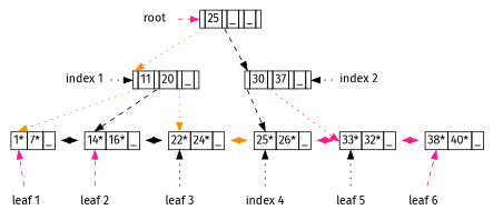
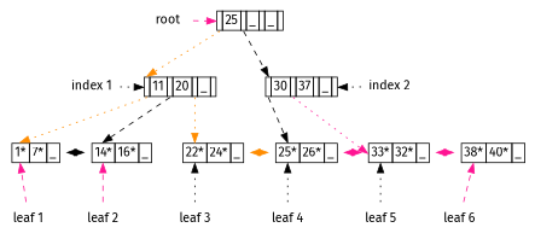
  digraph {
    fontname="Fira Sans"
    splines=false
    node [fontname="Fira Sans" shape=none]
    edge [color=black fontname="Fira Sans" style=dotted]
    n1 [label=<<table border="0" cellborder="1" cellspacing="0">                     <tr>                         <td port="connector0"></td>                         <td port="key0">25</td>                         <td port="connector1"></td>                         <td port="key1">_</td>                         <td port="connector2"></td>                         <td port="key2">_</td>                         <td port="connector3"></td>                     </tr>                 </table>>]
    n2 [label=root]
    n3 [label=<<table border="0" cellborder="1" cellspacing="0">                     <tr>                         <td port="connector0"></td>                         <td port="key0">11</td>                         <td port="connector1"></td>                         <td port="key1">20</td>                         <td port="connector2"></td>                         <td port="key2">_</td>                         <td port="connector3"></td>                     </tr>                 </table>>]
    n4 [label=<<table border="0" cellborder="1" cellspacing="0">                     <tr>                         <td port="connector0"></td>                         <td port="key0">30</td>                         <td port="connector1"></td>                         <td port="key1">37</td>                         <td port="connector2"></td>                         <td port="key2">_</td>                         <td port="connector3"></td>                     </tr>                 </table>>]
    n5 [label="index 1"]
    n6 [label="index 2"]
    n7 [label=<<table border="0" cellborder="1" cellspacing="0">                     <tr>                         <td port="key0">1*</td>                         <td port="key1">7*</td>                         <td port="key2">_</td>                     </tr>                 </table>>]
    n8 [label=<<table border="0" cellborder="1" cellspacing="0">                     <tr>                         <td port="key0">14*</td>                         <td port="key1">16*</td>                         <td port="key2">_</td>                     </tr>                 </table>>]
    n9 [label=<<table border="0" cellborder="1" cellspacing="0">                     <tr>                         <td port="key0">22*</td>                         <td port="key1">24*</td>                         <td port="key2">_</td>                     </tr>                 </table>>]
    n10 [label=<<table border="0" cellborder="1" cellspacing="0">                     <tr>                         <td port="key0">25*</td>                         <td port="key1">26*</td>                         <td port="key2">_</td>                     </tr>                 </table>>]
    n11 [label=<<table border="0" cellborder="1" cellspacing="0">                     <tr>                         <td port="key0">33*</td>                         <td port="key1">32*</td>                         <td port="key2">_</td>                     </tr>                 </table>>]
    n12 [label=<<table border="0" cellborder="1" cellspacing="0">                     <tr>                         <td port="key0">38*</td>                         <td port="key1">40*</td>                         <td port="key2">_</td>                     </tr>                 </table>>]
    n13 [label="leaf 1"]
    n14 [label="leaf 2"]
    n15 [label="leaf 3"]
-   n16 [label="index 4"]
+   n16 [label="leaf 4"]
    n17 [label="leaf 5"]
    n18 [label="leaf 6"]
    rank1 [style=invisible shape=""]
    subgraph sub_1 {
      rank=min
      n1
      n2
    }
    subgraph sub_2 {
      rank=same
      n3
      n4
      n5
      n6
    }
    subgraph sub_3 {
      rank=same
      n7
      n8
      n9
      n10
      n11
      n12
    }
    subgraph sub_4 {
      rank=max
      n13
      n14
      n15
      n16
      n17
      n18
    }
    n1 -> n3 [color=darkorange headport=connector0 tailport=connector0]
    n1 -> n4 [headport=connector0 style=dashed tailport=connector1]
    n2 -> n1 [color=deeppink headport=connector0 style=dashed]
    n3 -> n4 [style=invis color=""]
    n3 -> n7 [color=darkorange headport=key0 tailport=connector0]
    n3 -> n8 [headport=key0 style=dashed tailport=connector1]
    n3 -> n9 [color=darkorange headport=key0 tailport=connector2]
    n4 -> n6 [style=invis color=""]
    n4 -> n10 [headport=key0 style=dashed tailport=connector0]
    n4 -> n11 [color=deeppink headport=key0 tailport=connector1]
    n5 -> n3 [headport=connector0]
    n5 -> n3 [style=invis color=""]
    n6 -> n4 [headport=connector3]
    n7 -> n8 [constraint=false dir=both]
-   n8 -> n9 [constraint=false dir=both style=dashed]
    n9 -> n10 [color=darkorange constraint=false dir=both]
    n10 -> n11 [color=deeppink constraint=false dir=both style=dashed]
    n11 -> n12 [color=deeppink constraint=false dir=both style=dashed]
    n13 -> n7 [color=deeppink headport=key0 style=dashed]
    n13 -> n14 [style=invis color=""]
    n14 -> n8 [color=deeppink headport=key0 style=dashed]
    n14 -> n15 [style=invis color=""]
    n15 -> n9 [headport=key0]
    n15 -> n16 [style=invis color=""]
    n16 -> n10 [headport=key0]
    n16 -> n17 [style=invis color=""]
    n17 -> n11 [headport=key0]
    n17 -> n18 [style=invis color=""]
    n18 -> n12 [color=deeppink headport=key0 style=dashed]
    rank1 -> n5 [style=invis color=""]
  }
